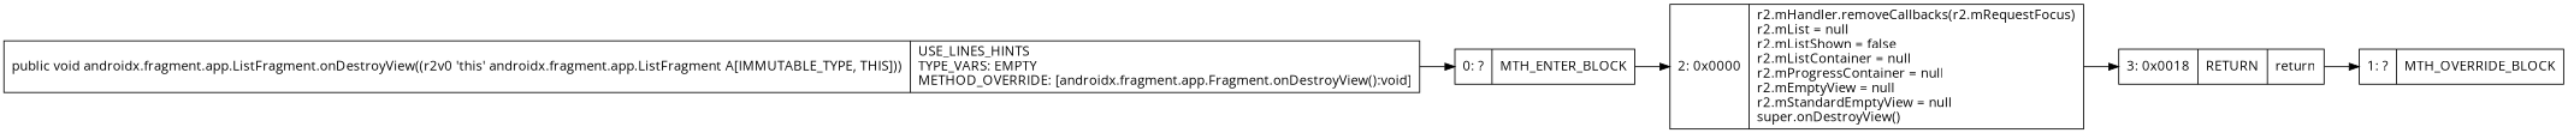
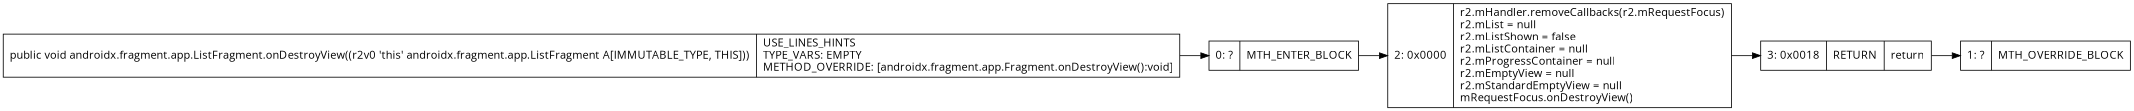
  digraph {
    fontname="Open Sans"
    rankdir=LR
    node [fontname="Open Sans" shape=record]
    edge [fontname="Open Sans"]
    n1 [label="{0\:\ ?|MTH_ENTER_BLOCK\l}"]
-   n2 [label="{2\:\ 0x0000|r2.mHandler.removeCallbacks(r2.mRequestFocus)\lr2.mList = null\lr2.mListShown = false\lr2.mListContainer = null\lr2.mProgressContainer = null\lr2.mEmptyView = null\lr2.mStandardEmptyView = null\lsuper.onDestroyView()\l}"]
+   n2 [label="{2\:\ 0x0000|r2.mHandler.removeCallbacks(r2.mRequestFocus)\lr2.mList = null\lr2.mListShown = false\lr2.mListContainer = null\lr2.mProgressContainer = null\lr2.mEmptyView = null\lr2.mStandardEmptyView = null\lmRequestFocus.onDestroyView()\l}"]
    n3 [label="{3\:\ 0x0018|RETURN\l|return\l}"]
    n4 [label="{1\:\ ?|MTH_OVERRIDE_BLOCK\l}"]
    n5 [label="{public void androidx.fragment.app.ListFragment.onDestroyView((r2v0 'this' androidx.fragment.app.ListFragment A[IMMUTABLE_TYPE, THIS]))  | USE_LINES_HINTS\lTYPE_VARS: EMPTY\lMETHOD_OVERRIDE: [androidx.fragment.app.Fragment.onDestroyView():void]\l}"]
    n1 -> n2
    n2 -> n3
    n3 -> n4
    n5 -> n1
  }
